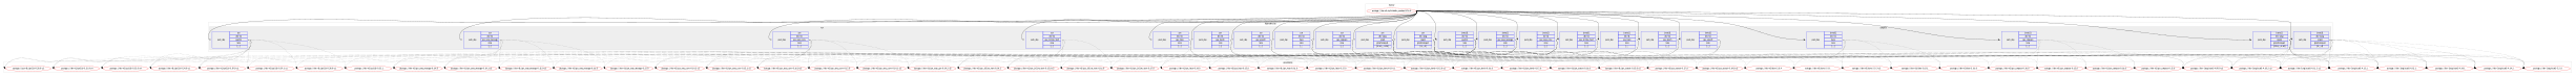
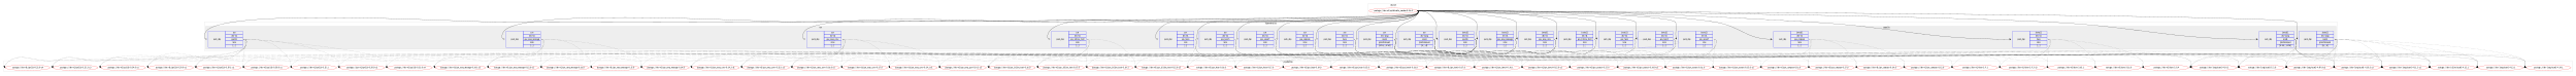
  digraph {
    compound=true
    concentrate=true
    fontname="IBM Plex Mono"
    fontsize=10
    newrank=true
    rankdir=TB
    ranksep=1.5
    node [color=red fontname="IBM Plex Mono" fontsize=10]
    edge [arrowhead=vee fontname="IBM Plex Mono" headport=w style=dotted tailport=e weight=100]
    n1 [label="portage://dev-ml/splittable_random-0.16.0" width=4]
    n2 [color=blue label=<<TABLE BORDER="0" CELLBORDER="1" CELLSPACING="0" CELLPADDING="4" WIDTH="220"><TR><TD ROWSPAN="6" CELLPADDING="30">pack_dep</TD></TR><TR><TD WIDTH="110">install</TD></TR><TR><TD>dev-lang</TD></TR><TR><TD>ocaml</TD></TR><TR><TD>greaterequal</TD></TR><TR><TD>[4,,,4]</TD></TR></TABLE>> shape=none]
    n3 [color=blue label=<<TABLE BORDER="0" CELLBORDER="1" CELLSPACING="0" CELLPADDING="4" WIDTH="220"><TR><TD ROWSPAN="6" CELLPADDING="30">pack_dep</TD></TR><TR><TD WIDTH="110">install</TD></TR><TR><TD>dev-lang</TD></TR><TR><TD>ocaml</TD></TR><TR><TD>greaterequal</TD></TR><TR><TD>[4.14,,,4.14]</TD></TR></TABLE>> shape=none]
    n4 [color=blue label=<<TABLE BORDER="0" CELLBORDER="1" CELLSPACING="0" CELLPADDING="4" WIDTH="220"><TR><TD ROWSPAN="6" CELLPADDING="30">pack_dep</TD></TR><TR><TD WIDTH="110">install</TD></TR><TR><TD>dev-ml</TD></TR><TR><TD>dune</TD></TR><TR><TD>none</TD></TR><TR><TD>[,,]</TD></TR></TABLE>> shape=none]
    n5 [color=blue label=<<TABLE BORDER="0" CELLBORDER="1" CELLSPACING="0" CELLPADDING="4" WIDTH="220"><TR><TD ROWSPAN="6" CELLPADDING="30">pack_dep</TD></TR><TR><TD WIDTH="110">install</TD></TR><TR><TD>dev-ml</TD></TR><TR><TD>ppx_assert</TD></TR><TR><TD>none</TD></TR><TR><TD>[,,]</TD></TR></TABLE>> shape=none]
    n6 [color=blue label=<<TABLE BORDER="0" CELLBORDER="1" CELLSPACING="0" CELLPADDING="4" WIDTH="220"><TR><TD ROWSPAN="6" CELLPADDING="30">pack_dep</TD></TR><TR><TD WIDTH="110">install</TD></TR><TR><TD>dev-ml</TD></TR><TR><TD>ppx_bench</TD></TR><TR><TD>none</TD></TR><TR><TD>[,,]</TD></TR></TABLE>> shape=none]
    n7 [color=blue label=<<TABLE BORDER="0" CELLBORDER="1" CELLSPACING="0" CELLPADDING="4" WIDTH="220"><TR><TD ROWSPAN="6" CELLPADDING="30">pack_dep</TD></TR><TR><TD WIDTH="110">install</TD></TR><TR><TD>dev-ml</TD></TR><TR><TD>ppx_compare</TD></TR><TR><TD>none</TD></TR><TR><TD>[,,]</TD></TR></TABLE>> shape=none]
    n8 [color=blue label=<<TABLE BORDER="0" CELLBORDER="1" CELLSPACING="0" CELLPADDING="4" WIDTH="220"><TR><TD ROWSPAN="6" CELLPADDING="30">pack_dep</TD></TR><TR><TD WIDTH="110">install</TD></TR><TR><TD>dev-ml</TD></TR><TR><TD>ppx_here</TD></TR><TR><TD>none</TD></TR><TR><TD>[,,]</TD></TR></TABLE>> shape=none]
    n9 [color=blue label=<<TABLE BORDER="0" CELLBORDER="1" CELLSPACING="0" CELLPADDING="4" WIDTH="220"><TR><TD ROWSPAN="6" CELLPADDING="30">pack_dep</TD></TR><TR><TD WIDTH="110">install</TD></TR><TR><TD>dev-ml</TD></TR><TR><TD>ppx_inline_test</TD></TR><TR><TD>none</TD></TR><TR><TD>[,,]</TD></TR></TABLE>> shape=none]
    n10 [color=blue label=<<TABLE BORDER="0" CELLBORDER="1" CELLSPACING="0" CELLPADDING="4" WIDTH="220"><TR><TD ROWSPAN="6" CELLPADDING="30">pack_dep</TD></TR><TR><TD WIDTH="110">install</TD></TR><TR><TD>dev-ml</TD></TR><TR><TD>ppx_sexp_conv</TD></TR><TR><TD>none</TD></TR><TR><TD>[,,]</TD></TR></TABLE>> shape=none]
    n11 [color=blue label=<<TABLE BORDER="0" CELLBORDER="1" CELLSPACING="0" CELLPADDING="4" WIDTH="220"><TR><TD ROWSPAN="6" CELLPADDING="30">pack_dep</TD></TR><TR><TD WIDTH="110">install</TD></TR><TR><TD>dev-ml</TD></TR><TR><TD>ppx_sexp_message</TD></TR><TR><TD>none</TD></TR><TR><TD>[,,]</TD></TR></TABLE>> shape=none]
    n12 [color=blue label=<<TABLE BORDER="0" CELLBORDER="1" CELLSPACING="0" CELLPADDING="4" WIDTH="220"><TR><TD ROWSPAN="6" CELLPADDING="30">pack_dep</TD></TR><TR><TD WIDTH="110">install</TD></TR><TR><TD>dev-ml</TD></TR><TR><TD>ppxlib</TD></TR><TR><TD>none</TD></TR><TR><TD>[,,]</TD></TR></TABLE>> shape=none]
    n13 [color=blue label=<<TABLE BORDER="0" CELLBORDER="1" CELLSPACING="0" CELLPADDING="4" WIDTH="220"><TR><TD ROWSPAN="6" CELLPADDING="30">pack_dep</TD></TR><TR><TD WIDTH="110">run</TD></TR><TR><TD>dev-ml</TD></TR><TR><TD>ppx_compare</TD></TR><TR><TD>none</TD></TR><TR><TD>[,,]</TD></TR></TABLE>> shape=none]
    n14 [color=blue label=<<TABLE BORDER="0" CELLBORDER="1" CELLSPACING="0" CELLPADDING="4" WIDTH="220"><TR><TD ROWSPAN="6" CELLPADDING="30">pack_dep</TD></TR><TR><TD WIDTH="110">run</TD></TR><TR><TD>dev-lang</TD></TR><TR><TD>ocaml</TD></TR><TR><TD>greaterequal</TD></TR><TR><TD>[4,,,4]</TD></TR></TABLE>> shape=none]
    n15 [color=blue label=<<TABLE BORDER="0" CELLBORDER="1" CELLSPACING="0" CELLPADDING="4" WIDTH="220"><TR><TD ROWSPAN="6" CELLPADDING="30">pack_dep</TD></TR><TR><TD WIDTH="110">run</TD></TR><TR><TD>dev-lang</TD></TR><TR><TD>ocaml</TD></TR><TR><TD>greaterequal</TD></TR><TR><TD>[4.14,,,4.14]</TD></TR></TABLE>> shape=none]
    n16 [color=blue label=<<TABLE BORDER="0" CELLBORDER="1" CELLSPACING="0" CELLPADDING="4" WIDTH="220"><TR><TD ROWSPAN="6" CELLPADDING="30">pack_dep</TD></TR><TR><TD WIDTH="110">run</TD></TR><TR><TD>dev-ml</TD></TR><TR><TD>dune</TD></TR><TR><TD>none</TD></TR><TR><TD>[,,]</TD></TR></TABLE>> shape=none]
    n17 [color=blue label=<<TABLE BORDER="0" CELLBORDER="1" CELLSPACING="0" CELLPADDING="4" WIDTH="220"><TR><TD ROWSPAN="6" CELLPADDING="30">pack_dep</TD></TR><TR><TD WIDTH="110">run</TD></TR><TR><TD>dev-ml</TD></TR><TR><TD>ppx_assert</TD></TR><TR><TD>none</TD></TR><TR><TD>[,,]</TD></TR></TABLE>> shape=none]
    n18 [color=blue label=<<TABLE BORDER="0" CELLBORDER="1" CELLSPACING="0" CELLPADDING="4" WIDTH="220"><TR><TD ROWSPAN="6" CELLPADDING="30">pack_dep</TD></TR><TR><TD WIDTH="110">run</TD></TR><TR><TD>dev-ml</TD></TR><TR><TD>ppx_bench</TD></TR><TR><TD>none</TD></TR><TR><TD>[,,]</TD></TR></TABLE>> shape=none]
    n19 [color=blue label=<<TABLE BORDER="0" CELLBORDER="1" CELLSPACING="0" CELLPADDING="4" WIDTH="220"><TR><TD ROWSPAN="6" CELLPADDING="30">pack_dep</TD></TR><TR><TD WIDTH="110">run</TD></TR><TR><TD>dev-ml</TD></TR><TR><TD>ppx_here</TD></TR><TR><TD>none</TD></TR><TR><TD>[,,]</TD></TR></TABLE>> shape=none]
    n20 [color=blue label=<<TABLE BORDER="0" CELLBORDER="1" CELLSPACING="0" CELLPADDING="4" WIDTH="220"><TR><TD ROWSPAN="6" CELLPADDING="30">pack_dep</TD></TR><TR><TD WIDTH="110">run</TD></TR><TR><TD>dev-ml</TD></TR><TR><TD>ppx_inline_test</TD></TR><TR><TD>none</TD></TR><TR><TD>[,,]</TD></TR></TABLE>> shape=none]
    n21 [color=blue label=<<TABLE BORDER="0" CELLBORDER="1" CELLSPACING="0" CELLPADDING="4" WIDTH="220"><TR><TD ROWSPAN="6" CELLPADDING="30">pack_dep</TD></TR><TR><TD WIDTH="110">run</TD></TR><TR><TD>dev-ml</TD></TR><TR><TD>ppx_sexp_conv</TD></TR><TR><TD>none</TD></TR><TR><TD>[,,]</TD></TR></TABLE>> shape=none]
    n22 [color=blue label=<<TABLE BORDER="0" CELLBORDER="1" CELLSPACING="0" CELLPADDING="4" WIDTH="220"><TR><TD ROWSPAN="6" CELLPADDING="30">pack_dep</TD></TR><TR><TD WIDTH="110">run</TD></TR><TR><TD>dev-ml</TD></TR><TR><TD>ppx_sexp_message</TD></TR><TR><TD>none</TD></TR><TR><TD>[,,]</TD></TR></TABLE>> shape=none]
    n23 [color=blue label=<<TABLE BORDER="0" CELLBORDER="1" CELLSPACING="0" CELLPADDING="4" WIDTH="220"><TR><TD ROWSPAN="6" CELLPADDING="30">pack_dep</TD></TR><TR><TD WIDTH="110">run</TD></TR><TR><TD>dev-ml</TD></TR><TR><TD>ppxlib</TD></TR><TR><TD>none</TD></TR><TR><TD>[,,]</TD></TR></TABLE>> shape=none]
    n24 [label="portage://dev-ml/dune-3.16.0" width=4]
    n25 [label="portage://dev-ml/dune-3.63.1" width=4]
    n26 [label="portage://dev-ml/dune-2.9.3-r3" width=4]
    n27 [label="portage://dev-ml/dune-2.9.1" width=4]
    n28 [label="portage://dev-ml/dune-2.8.4" width=4]
    n29 [label="portage://dev-lang/ocaml-5.2.0" width=4]
    n30 [label="portage://dev-lang/ocaml-4.14.2" width=4]
    n31 [label="portage://dev-lang/ocaml-4.14.1" width=4]
    n32 [label="portage://dev-lang/ocaml-4.13.1" width=4]
-   n33 [label="portage://dev-lang/ocaml-4.12.1" width=4]
+   n33 [label="portage://dev-inline/ocaml-4.12.1" width=4]
    n34 [label="portage://dev-lang/ocaml-4.11.2-r2" width=4]
    n35 [label="portage://dev-lang/ocaml-4.10.2-r3" width=4]
    n36 [label="portage://dev-lang/ocaml-4.09.0-r3" width=4]
    n37 [label="portage://dev-ml/ppx_assert-0.17.0" width=4]
    n38 [label="portage://dev-ml/ppx_assert-0.16.0" width=4]
    n39 [label="portage://dev-ml/ppx_assert-0.15.0-r1" width=4]
    n40 [label="portage://dev-ml/ppx_assert-0.14.0-r1" width=4]
    n41 [label="portage://dev-ml/ppx_bench-0.17.0" width=4]
    n42 [label="portage://dev-ml/ppx_bench-0.16.0" width=4]
    n43 [label="portage://dev-ml/ppx_bench-0.15.0-r1" width=4]
    n44 [label="portage://dev-ml/ppx_bench-0.14.1" width=4]
    n45 [label="portage://dev-ml/ppx_compare-0.17.0" width=4]
    n46 [label="portage://dev-ml/ppx_compare-0.16.0" width=4]
    n47 [label="portage://dev-ml/ppx_compare-0.15.0" width=4]
    n48 [label="portage://dev-ml/ppx_compare-0.14.0" width=4]
    n49 [label="portage://dev-ml/ppx_here-0.17.0" width=4]
    n50 [label="portage://dev-ml/ppx_here-0.16.0" width=4]
    n51 [label="portage://dev-ml/ppx_here-0.15.0" width=4]
    n52 [label="portage://dev-ml/ppx_here-0.14.0" width=4]
    n53 [label="portage://dev-ml/ppx_inline_test-0.17.0" width=4]
    n54 [label="portage://dev-ml/ppx_inline_test-0.16.0" width=4]
    n55 [label="portage://dev-ml/ppx_inline_test-0.15.0-r2" width=4]
    n56 [label="portage://dev-ml/ppx_inline_test-0.14.1" width=4]
    n57 [label="portage://dev-ml/ppx_sexp_conv-0.17.0" width=4]
    n58 [label="portage://dev-ml/ppx_sexp_conv-0.16.0-r1" width=4]
    n59 [label="portage://dev-ml/ppx_sexp_conv-0.15.1-r1" width=4]
    n60 [label="portage://dev-ml/ppx_sexp_conv-0.14.3-r1" width=4]
    n61 [label="portage://dev-ml/ppx_sexp_ppx-0.14.2-r2" width=4]
    n62 [label="portage://dev-ml/ppx_sexp_conv-0.14.1-r1" width=4]
    n63 [label="portage://dev-ml/ppx_sexp_message-0.17.0" width=4]
    n64 [label="portage://dev-ml/ppx_sexp_message-0.16.0" width=4]
    n65 [label="portage://dev-ml/ppx_sexp_message-0.15.0-r1" width=4]
    n66 [label="portage://dev-ml/ppx_sexp_message-0.14.1-r1" width=4]
    n67 [label="portage://dev-ml/ppx_sexp_message-0.14.0" width=4]
    n68 [label="portage://dev-ml/ppxlib-0.32.1" width=4]
    n69 [label="portage://dev-ml/ppxlib-0.30.0-r1" width=4]
    n70 [label="portage://dev-ml/ppxlib-0.29.1-r1" width=4]
    n71 [label="portage://dev-ml/ppxlib-0.29.0-r1" width=4]
    n72 [label="portage://dev-ml/ppxlib-0.24.0-r1" width=4]
+   n73 [label="portage://dev-ml/ppxlib-0.22.2-r3" width=4]
    n74 [label="portage://dev-ml/ppxlib-0.22.0-r4" width=4]
    n75 [label="portage://dev-ml/ppxlib-0.21.0-r4" width=4]
    n76 [label="portage://ppx-ml/ppxlib-0.20.0-r2" width=4]
    subgraph cluster_1 {
      color=gray
      label=<<i>ebuild</i>>
      n1
    }
    subgraph cluster_2 {
      color=gray
      label=<<i>dependencies</i>>
      subgraph cluster_3 {
        color=gray
        fillcolor="#eeeeee"
        label=<<i>compile</i>>
        style=filled
        subgraph sub_4 {
          color=gray
          fillcolor="#eeeeee"
          label=<<i>compile</i>>
          style=filled
          n2
        }
        subgraph sub_5 {
          color=gray
          fillcolor="#eeeeee"
          label=<<i>compile</i>>
          style=filled
          n3
        }
        subgraph sub_6 {
          color=gray
          fillcolor="#eeeeee"
          label=<<i>compile</i>>
          style=filled
          n4
        }
        subgraph sub_7 {
          color=gray
          fillcolor="#eeeeee"
          label=<<i>compile</i>>
          style=filled
          n5
        }
        subgraph sub_8 {
          color=gray
          fillcolor="#eeeeee"
          label=<<i>compile</i>>
          style=filled
          n6
        }
        subgraph sub_9 {
          color=gray
          fillcolor="#eeeeee"
          label=<<i>compile</i>>
          style=filled
          n7
        }
        subgraph sub_10 {
          color=gray
          fillcolor="#eeeeee"
          label=<<i>compile</i>>
          style=filled
          n8
        }
        subgraph sub_11 {
          color=gray
          fillcolor="#eeeeee"
          label=<<i>compile</i>>
          style=filled
          n9
        }
        subgraph sub_12 {
          color=gray
          fillcolor="#eeeeee"
          label=<<i>compile</i>>
          style=filled
          n10
        }
        subgraph sub_13 {
          color=gray
          fillcolor="#eeeeee"
          label=<<i>compile</i>>
          style=filled
          n11
        }
        subgraph sub_14 {
          color=gray
          fillcolor="#eeeeee"
          label=<<i>compile</i>>
          style=filled
          n12
        }
      }
      subgraph cluster_15 {
        color=gray
        fillcolor="#eeeeee"
        label=<<i>run</i>>
        style=filled
        subgraph sub_16 {
          color=gray
          fillcolor="#eeeeee"
          label=<<i>run</i>>
          style=filled
          n13
        }
        subgraph sub_17 {
          color=gray
          fillcolor="#eeeeee"
          label=<<i>run</i>>
          style=filled
          n14
        }
        subgraph sub_18 {
          color=gray
          fillcolor="#eeeeee"
          label=<<i>run</i>>
          style=filled
          n15
        }
        subgraph sub_19 {
          color=gray
          fillcolor="#eeeeee"
          label=<<i>run</i>>
          style=filled
          n16
        }
        subgraph sub_20 {
          color=gray
          fillcolor="#eeeeee"
          label=<<i>run</i>>
          style=filled
          n17
        }
        subgraph sub_21 {
          color=gray
          fillcolor="#eeeeee"
          label=<<i>run</i>>
          style=filled
          n18
        }
        subgraph sub_22 {
          color=gray
          fillcolor="#eeeeee"
          label=<<i>run</i>>
          style=filled
          n19
        }
        subgraph sub_23 {
          color=gray
          fillcolor="#eeeeee"
          label=<<i>run</i>>
          style=filled
          n20
        }
        subgraph sub_24 {
          color=gray
          fillcolor="#eeeeee"
          label=<<i>run</i>>
          style=filled
          n21
        }
        subgraph sub_25 {
          color=gray
          fillcolor="#eeeeee"
          label=<<i>run</i>>
          style=filled
          n22
        }
        subgraph sub_26 {
          color=gray
          fillcolor="#eeeeee"
          label=<<i>run</i>>
          style=filled
          n23
        }
      }
      subgraph cluster_27 {
        color=gray
        fillcolor="#eeeeee"
        label=<<i>compile and run</i>>
        style=filled
      }
    }
    subgraph cluster_28 {
      color=gray
      label=<<i>candidates</i>>
      rank=same
      subgraph sub_29 {
        color=black
        label=<<i>candidates</i>>
        nodesep=1
        rank=same
        n24
        n25
        n26
        n27
        n28
      }
      subgraph sub_30 {
        color=black
        label=<<i>candidates</i>>
        nodesep=1
        rank=same
        n29
        n30
        n31
        n32
        n33
        n34
        n35
        n36
      }
      subgraph sub_31 {
        color=black
        label=<<i>candidates</i>>
        nodesep=1
        rank=same
        n29
        n30
        n31
        n32
        n33
        n34
        n35
        n36
      }
      subgraph sub_32 {
        color=black
        label=<<i>candidates</i>>
        nodesep=1
        rank=same
        n37
        n38
        n39
        n40
      }
      subgraph sub_33 {
        color=black
        label=<<i>candidates</i>>
        nodesep=1
        rank=same
        n41
        n42
        n43
        n44
      }
      subgraph sub_34 {
        color=black
        label=<<i>candidates</i>>
        nodesep=1
        rank=same
        n45
        n46
        n47
        n48
      }
      subgraph sub_35 {
        color=black
        label=<<i>candidates</i>>
        nodesep=1
        rank=same
        n49
        n50
        n51
        n52
      }
      subgraph sub_36 {
        color=black
        label=<<i>candidates</i>>
        nodesep=1
        rank=same
        n53
        n54
        n55
        n56
      }
      subgraph sub_37 {
        color=black
        label=<<i>candidates</i>>
        nodesep=1
        rank=same
        n57
        n58
        n59
        n60
        n61
        n62
      }
      subgraph sub_38 {
        color=black
        label=<<i>candidates</i>>
        nodesep=1
        rank=same
        n63
        n64
        n65
        n66
        n67
      }
      subgraph sub_39 {
        color=black
        label=<<i>candidates</i>>
        nodesep=1
        rank=same
        n68
        n69
        n70
        n71
        n72
+       n73
        n74
        n75
        n76
      }
      subgraph sub_40 {
        color=black
        label=<<i>candidates</i>>
        nodesep=1
        rank=same
        n29
        n30
        n31
        n32
        n33
        n34
        n35
        n36
      }
      subgraph sub_41 {
        color=black
        label=<<i>candidates</i>>
        nodesep=1
        rank=same
        n29
        n30
        n31
        n32
        n33
        n34
        n35
        n36
      }
      subgraph sub_42 {
        color=black
        label=<<i>candidates</i>>
        nodesep=1
        rank=same
        n24
        n25
        n26
        n27
        n28
      }
      subgraph sub_43 {
        color=black
        label=<<i>candidates</i>>
        nodesep=1
        rank=same
        n37
        n38
        n39
        n40
      }
      subgraph sub_44 {
        color=black
        label=<<i>candidates</i>>
        nodesep=1
        rank=same
        n41
        n42
        n43
        n44
      }
      subgraph sub_45 {
        color=black
        label=<<i>candidates</i>>
        nodesep=1
        rank=same
        n45
        n46
        n47
        n48
      }
      subgraph sub_46 {
        color=black
        label=<<i>candidates</i>>
        nodesep=1
        rank=same
        n49
        n50
        n51
        n52
      }
      subgraph sub_47 {
        color=black
        label=<<i>candidates</i>>
        nodesep=1
        rank=same
        n53
        n54
        n55
        n56
      }
      subgraph sub_48 {
        color=black
        label=<<i>candidates</i>>
        nodesep=1
        rank=same
        n57
        n58
        n59
        n60
        n61
        n62
      }
      subgraph sub_49 {
        color=black
        label=<<i>candidates</i>>
        nodesep=1
        rank=same
        n63
        n64
        n65
        n66
        n67
      }
      subgraph sub_50 {
        color=black
        label=<<i>candidates</i>>
        nodesep=1
        rank=same
        n68
        n69
        n70
        n71
        n72
+       n73
        n74
        n75
        n76
      }
    }
    n1 -> n2 [style=solid weight=20]
    n1 -> n3 [style=solid weight=20]
    n1 -> n4 [style=solid weight=20]
    n1 -> n5 [style=solid weight=20]
    n1 -> n6 [style=solid weight=20]
    n1 -> n7 [style=solid weight=20]
    n1 -> n8 [style=solid weight=20]
    n1 -> n9 [style=solid weight=20]
    n1 -> n10 [style=solid weight=20]
    n1 -> n11 [style=solid weight=20]
    n1 -> n12 [style=solid weight=20]
    n1 -> n13 [arrowhead=odot style=solid weight=20]
    n1 -> n14 [arrowhead=odot style=solid weight=20]
    n1 -> n15 [arrowhead=odot style=solid weight=20]
    n1 -> n16 [arrowhead=odot style=solid weight=20]
    n1 -> n17 [arrowhead=odot style=solid weight=20]
    n1 -> n18 [arrowhead=odot style=solid weight=20]
    n1 -> n19 [arrowhead=odot style=solid weight=20]
    n1 -> n20 [arrowhead=odot style=solid weight=20]
    n1 -> n21 [arrowhead=odot style=solid weight=20]
    n1 -> n22 [arrowhead=odot style=solid weight=20]
    n1 -> n23 [arrowhead=odot style=solid weight=20]
    n2 -> n29
    n2 -> n30
    n2 -> n31
    n2 -> n32
    n2 -> n33
    n2 -> n34
    n2 -> n35
    n2 -> n36
    n3 -> n29
    n3 -> n30
    n3 -> n31
    n3 -> n32
    n3 -> n33
    n3 -> n34
    n3 -> n35
    n3 -> n36
    n4 -> n24
    n4 -> n25
    n4 -> n26
    n4 -> n27
    n4 -> n28
    n5 -> n37
    n5 -> n38
    n5 -> n39
    n5 -> n40
    n6 -> n41
    n6 -> n42
    n6 -> n43
    n6 -> n44
    n7 -> n45
    n7 -> n46
    n7 -> n47
    n7 -> n48
    n8 -> n49
    n8 -> n50
    n8 -> n51
    n8 -> n52
    n9 -> n53
    n9 -> n54
    n9 -> n55
    n9 -> n56
    n10 -> n57
    n10 -> n58
    n10 -> n59
    n10 -> n60
    n10 -> n61
    n10 -> n62
    n11 -> n63
    n11 -> n64
    n11 -> n65
    n11 -> n66
    n11 -> n67
    n12 -> n68
    n12 -> n69
    n12 -> n70
    n12 -> n71
    n12 -> n72
+   n12 -> n73
    n12 -> n74
    n12 -> n75
    n12 -> n76
    n13 -> n45
    n13 -> n46
    n13 -> n47
    n13 -> n48
    n14 -> n29
    n14 -> n30
    n14 -> n31
    n14 -> n32
    n14 -> n33
    n14 -> n34
    n14 -> n35
    n14 -> n36
    n15 -> n29
    n15 -> n30
    n15 -> n31
    n15 -> n32
    n15 -> n33
    n15 -> n34
    n15 -> n35
    n15 -> n36
    n16 -> n24
    n16 -> n25
    n16 -> n26
    n16 -> n27
    n16 -> n28
    n17 -> n37
    n17 -> n38
    n17 -> n39
    n17 -> n40
    n18 -> n41
    n18 -> n42
    n18 -> n43
    n18 -> n44
    n19 -> n49
    n19 -> n50
    n19 -> n51
    n19 -> n52
    n20 -> n53
    n20 -> n54
    n20 -> n55
    n20 -> n56
    n21 -> n57
    n21 -> n58
    n21 -> n59
    n21 -> n60
    n21 -> n61
    n21 -> n62
    n22 -> n63
    n22 -> n64
    n22 -> n65
    n22 -> n66
    n22 -> n67
    n23 -> n68
    n23 -> n69
    n23 -> n70
    n23 -> n71
    n23 -> n72
+   n23 -> n73
    n23 -> n74
    n23 -> n75
    n23 -> n76
  }
